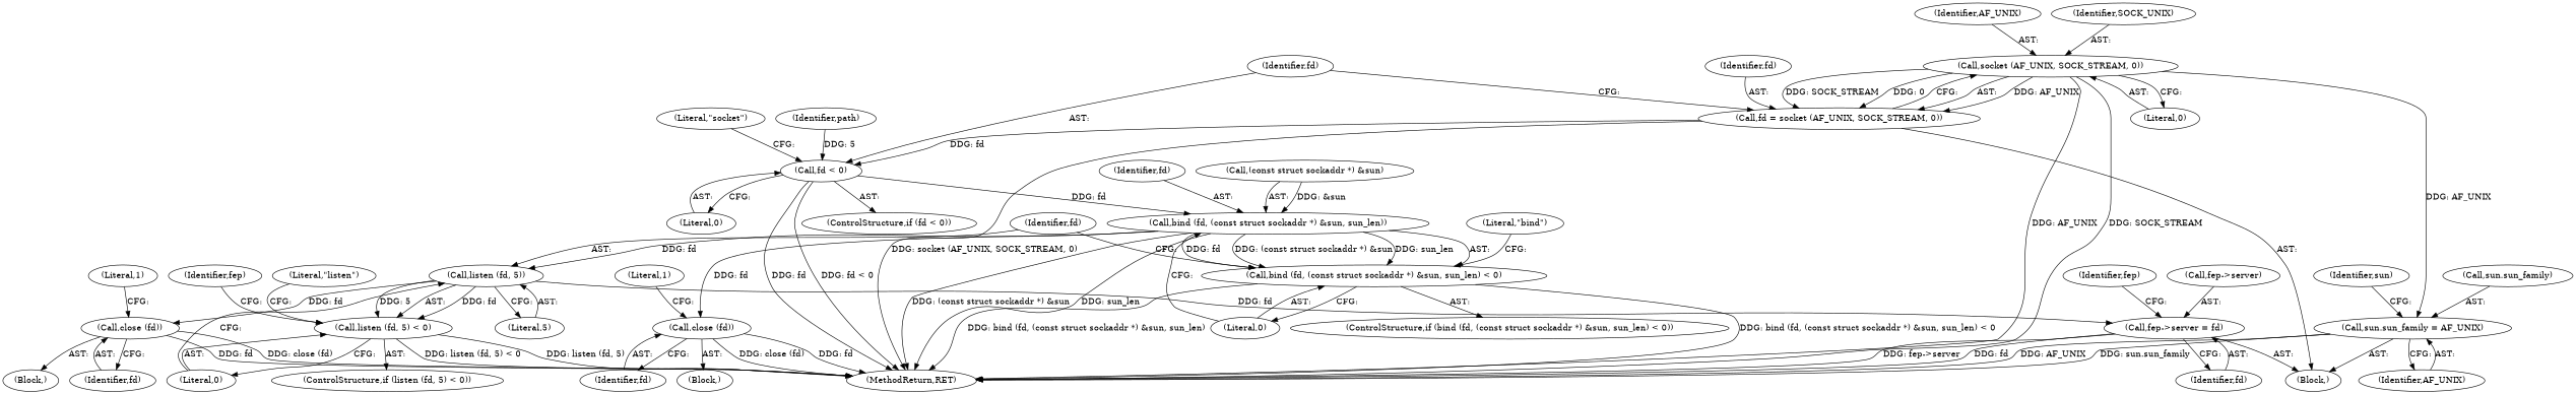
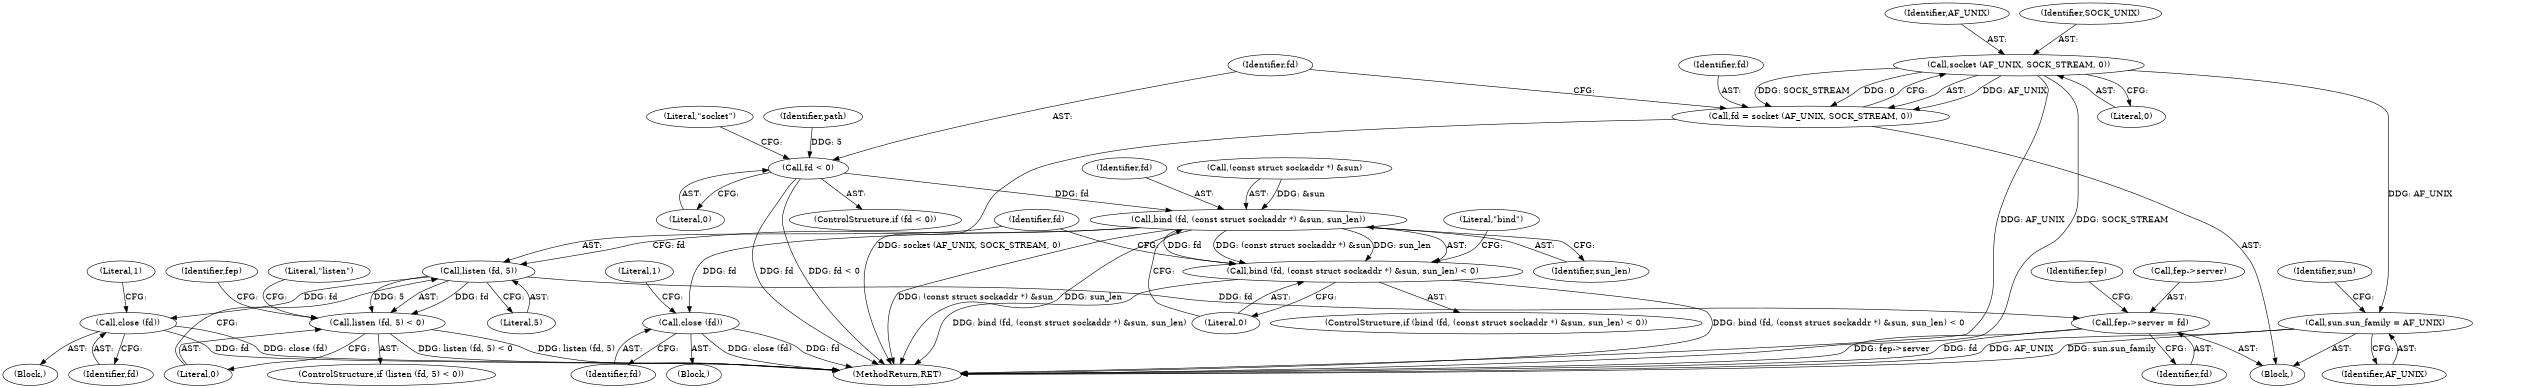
  digraph {
    n1 [label="(Call,socket (AF_UNIX, SOCK_STREAM, 0))"]
    n2 [label="(Call,fd = socket (AF_UNIX, SOCK_STREAM, 0))"]
    n3 [label="(Call,sun.sun_family = AF_UNIX)"]
    n4 [label="(MethodReturn,RET)"]
    n5 [label="(Literal,0)"]
    n6 [label="(Call,fd < 0)"]
    n7 [label="(Block,)"]
    n8 [label="(Identifier,AF_UNIX)"]
    n9 [label="(Call,bind (fd, (const struct sockaddr *) &sun, sun_len))"]
    n10 [label="(ControlStructure,if (fd < 0))"]
    n11 [label="(Literal,0)"]
    n12 [label="(Call,bind (fd, (const struct sockaddr *) &sun, sun_len) < 0)"]
    n13 [label="(Call,close (fd))"]
    n14 [label="(Call,listen (fd, 5))"]
+   n15 [label="(Identifier,sun_len)"]
    n16 [label="(Literal,0)"]
    n17 [label="(ControlStructure,if (bind (fd, (const struct sockaddr *) &sun, sun_len) < 0))"]
    n18 [label="(Identifier,fd)"]
    n19 [label="(Block,)"]
    n20 [label="(Call,listen (fd, 5) < 0)"]
    n21 [label="(Call,close (fd))"]
    n22 [label="(Call,fep->server = fd)"]
    n23 [label="(Literal,5)"]
    n24 [label="(Literal,0)"]
    n25 [label="(ControlStructure,if (listen (fd, 5) < 0))"]
    n26 [label="(Identifier,fd)"]
    n27 [label="(Block,)"]
    n28 [label="(Identifier,fd)"]
-   n29 [label="(Call,sun.sun_family)"]
    n30 [label="(Identifier,fep)"]
    n31 [label="(Call,fep->server)"]
    n32 [label="(Literal,\"bind\")"]
    n33 [label="(Identifier,fep)"]
    n34 [label="(Identifier,sun)"]
    n35 [label="(Identifier,fd)"]
    n36 [label="(Literal,\"listen\")"]
    n37 [label="(Identifier,fd)"]
    n38 [label="(Call,(const struct sockaddr *) &sun)"]
    n39 [label="(Literal,1)"]
    n40 [label="(Literal,1)"]
    n41 [label="(Identifier,AF_UNIX)"]
    n42 [label="(Literal,\"socket\")"]
    n43 [label="(Identifier,path)"]
    n44 [label="(Identifier,fd)"]
    n45 [label="(Identifier,fd)"]
    n46 [label="(Identifier,SOCK_UNIX)"]
    n1 -> n2 [label="AST: "]
    n1 -> n2 [label="DDG: AF_UNIX"]
    n1 -> n2 [label="DDG: SOCK_STREAM"]
    n1 -> n2 [label="DDG: 0"]
    n1 -> n3 [label="DDG: AF_UNIX"]
    n1 -> n4 [label="DDG: AF_UNIX"]
    n1 -> n4 [label="DDG: SOCK_STREAM"]
    n1 -> n5 [label="CFG: "]
    n2 -> n1 [label="CFG: "]
    n2 -> n4 [label="DDG: socket (AF_UNIX, SOCK_STREAM, 0)"]
-   n2 -> n6 [label="DDG: fd"]
    n2 -> n7 [label="AST: "]
    n3 -> n4 [label="DDG: sun.sun_family"]
    n3 -> n4 [label="DDG: AF_UNIX"]
    n3 -> n7 [label="AST: "]
    n3 -> n8 [label="CFG: "]
    n5 -> n1 [label="AST: "]
    n6 -> n4 [label="DDG: fd < 0"]
    n6 -> n4 [label="DDG: fd"]
    n6 -> n9 [label="DDG: fd"]
    n6 -> n10 [label="AST: "]
    n6 -> n11 [label="CFG: "]
    n8 -> n3 [label="AST: "]
    n9 -> n4 [label="DDG: (const struct sockaddr *) &sun"]
    n9 -> n4 [label="DDG: sun_len"]
    n9 -> n12 [label="AST: "]
    n9 -> n12 [label="DDG: fd"]
    n9 -> n12 [label="DDG: (const struct sockaddr *) &sun"]
    n9 -> n12 [label="DDG: sun_len"]
    n9 -> n13 [label="DDG: fd"]
-   n9 -> n14 [label="DDG: fd"]
+   n9 -> n14 [label="CFG: fd"]
+   n9 -> n15 [label="CFG: "]
    n11 -> n6 [label="AST: "]
    n12 -> n4 [label="DDG: bind (fd, (const struct sockaddr *) &sun, sun_len)"]
    n12 -> n4 [label="DDG: bind (fd, (const struct sockaddr *) &sun, sun_len) < 0"]
    n12 -> n16 [label="CFG: "]
    n12 -> n17 [label="AST: "]
    n13 -> n4 [label="DDG: close (fd)"]
    n13 -> n4 [label="DDG: fd"]
    n13 -> n18 [label="CFG: "]
    n13 -> n19 [label="AST: "]
    n14 -> n20 [label="AST: "]
    n14 -> n20 [label="DDG: fd"]
    n14 -> n20 [label="DDG: 5"]
    n14 -> n21 [label="DDG: fd"]
    n14 -> n22 [label="DDG: fd"]
    n14 -> n23 [label="CFG: "]
+   n15 -> n9 [label="AST: "]
    n16 -> n9 [label="CFG: "]
    n16 -> n12 [label="AST: "]
    n18 -> n13 [label="AST: "]
    n20 -> n4 [label="DDG: listen (fd, 5) < 0"]
    n20 -> n4 [label="DDG: listen (fd, 5)"]
    n20 -> n24 [label="CFG: "]
    n20 -> n25 [label="AST: "]
    n21 -> n4 [label="DDG: close (fd)"]
    n21 -> n4 [label="DDG: fd"]
    n21 -> n26 [label="CFG: "]
    n21 -> n27 [label="AST: "]
    n22 -> n4 [label="DDG: fep->server"]
    n22 -> n4 [label="DDG: fd"]
    n22 -> n7 [label="AST: "]
    n22 -> n28 [label="CFG: "]
    n23 -> n14 [label="AST: "]
    n24 -> n14 [label="CFG: "]
    n24 -> n20 [label="AST: "]
    n26 -> n21 [label="AST: "]
    n28 -> n22 [label="AST: "]
-   n29 -> n3 [label="AST: "]
    n30 -> n22 [label="CFG: "]
    n31 -> n22 [label="AST: "]
    n32 -> n12 [label="CFG: "]
    n33 -> n20 [label="CFG: "]
    n34 -> n3 [label="CFG: "]
    n35 -> n9 [label="AST: "]
    n36 -> n20 [label="CFG: "]
    n37 -> n12 [label="CFG: "]
    n37 -> n14 [label="AST: "]
    n38 -> n9 [label="AST: "]
    n38 -> n9 [label="DDG: &sun"]
    n39 -> n13 [label="CFG: "]
    n40 -> n21 [label="CFG: "]
    n41 -> n1 [label="AST: "]
    n42 -> n6 [label="CFG: "]
    n43 -> n6 [label="DDG: 5"]
    n44 -> n2 [label="AST: "]
    n45 -> n2 [label="CFG: "]
    n45 -> n6 [label="AST: "]
    n46 -> n1 [label="AST: "]
  }
